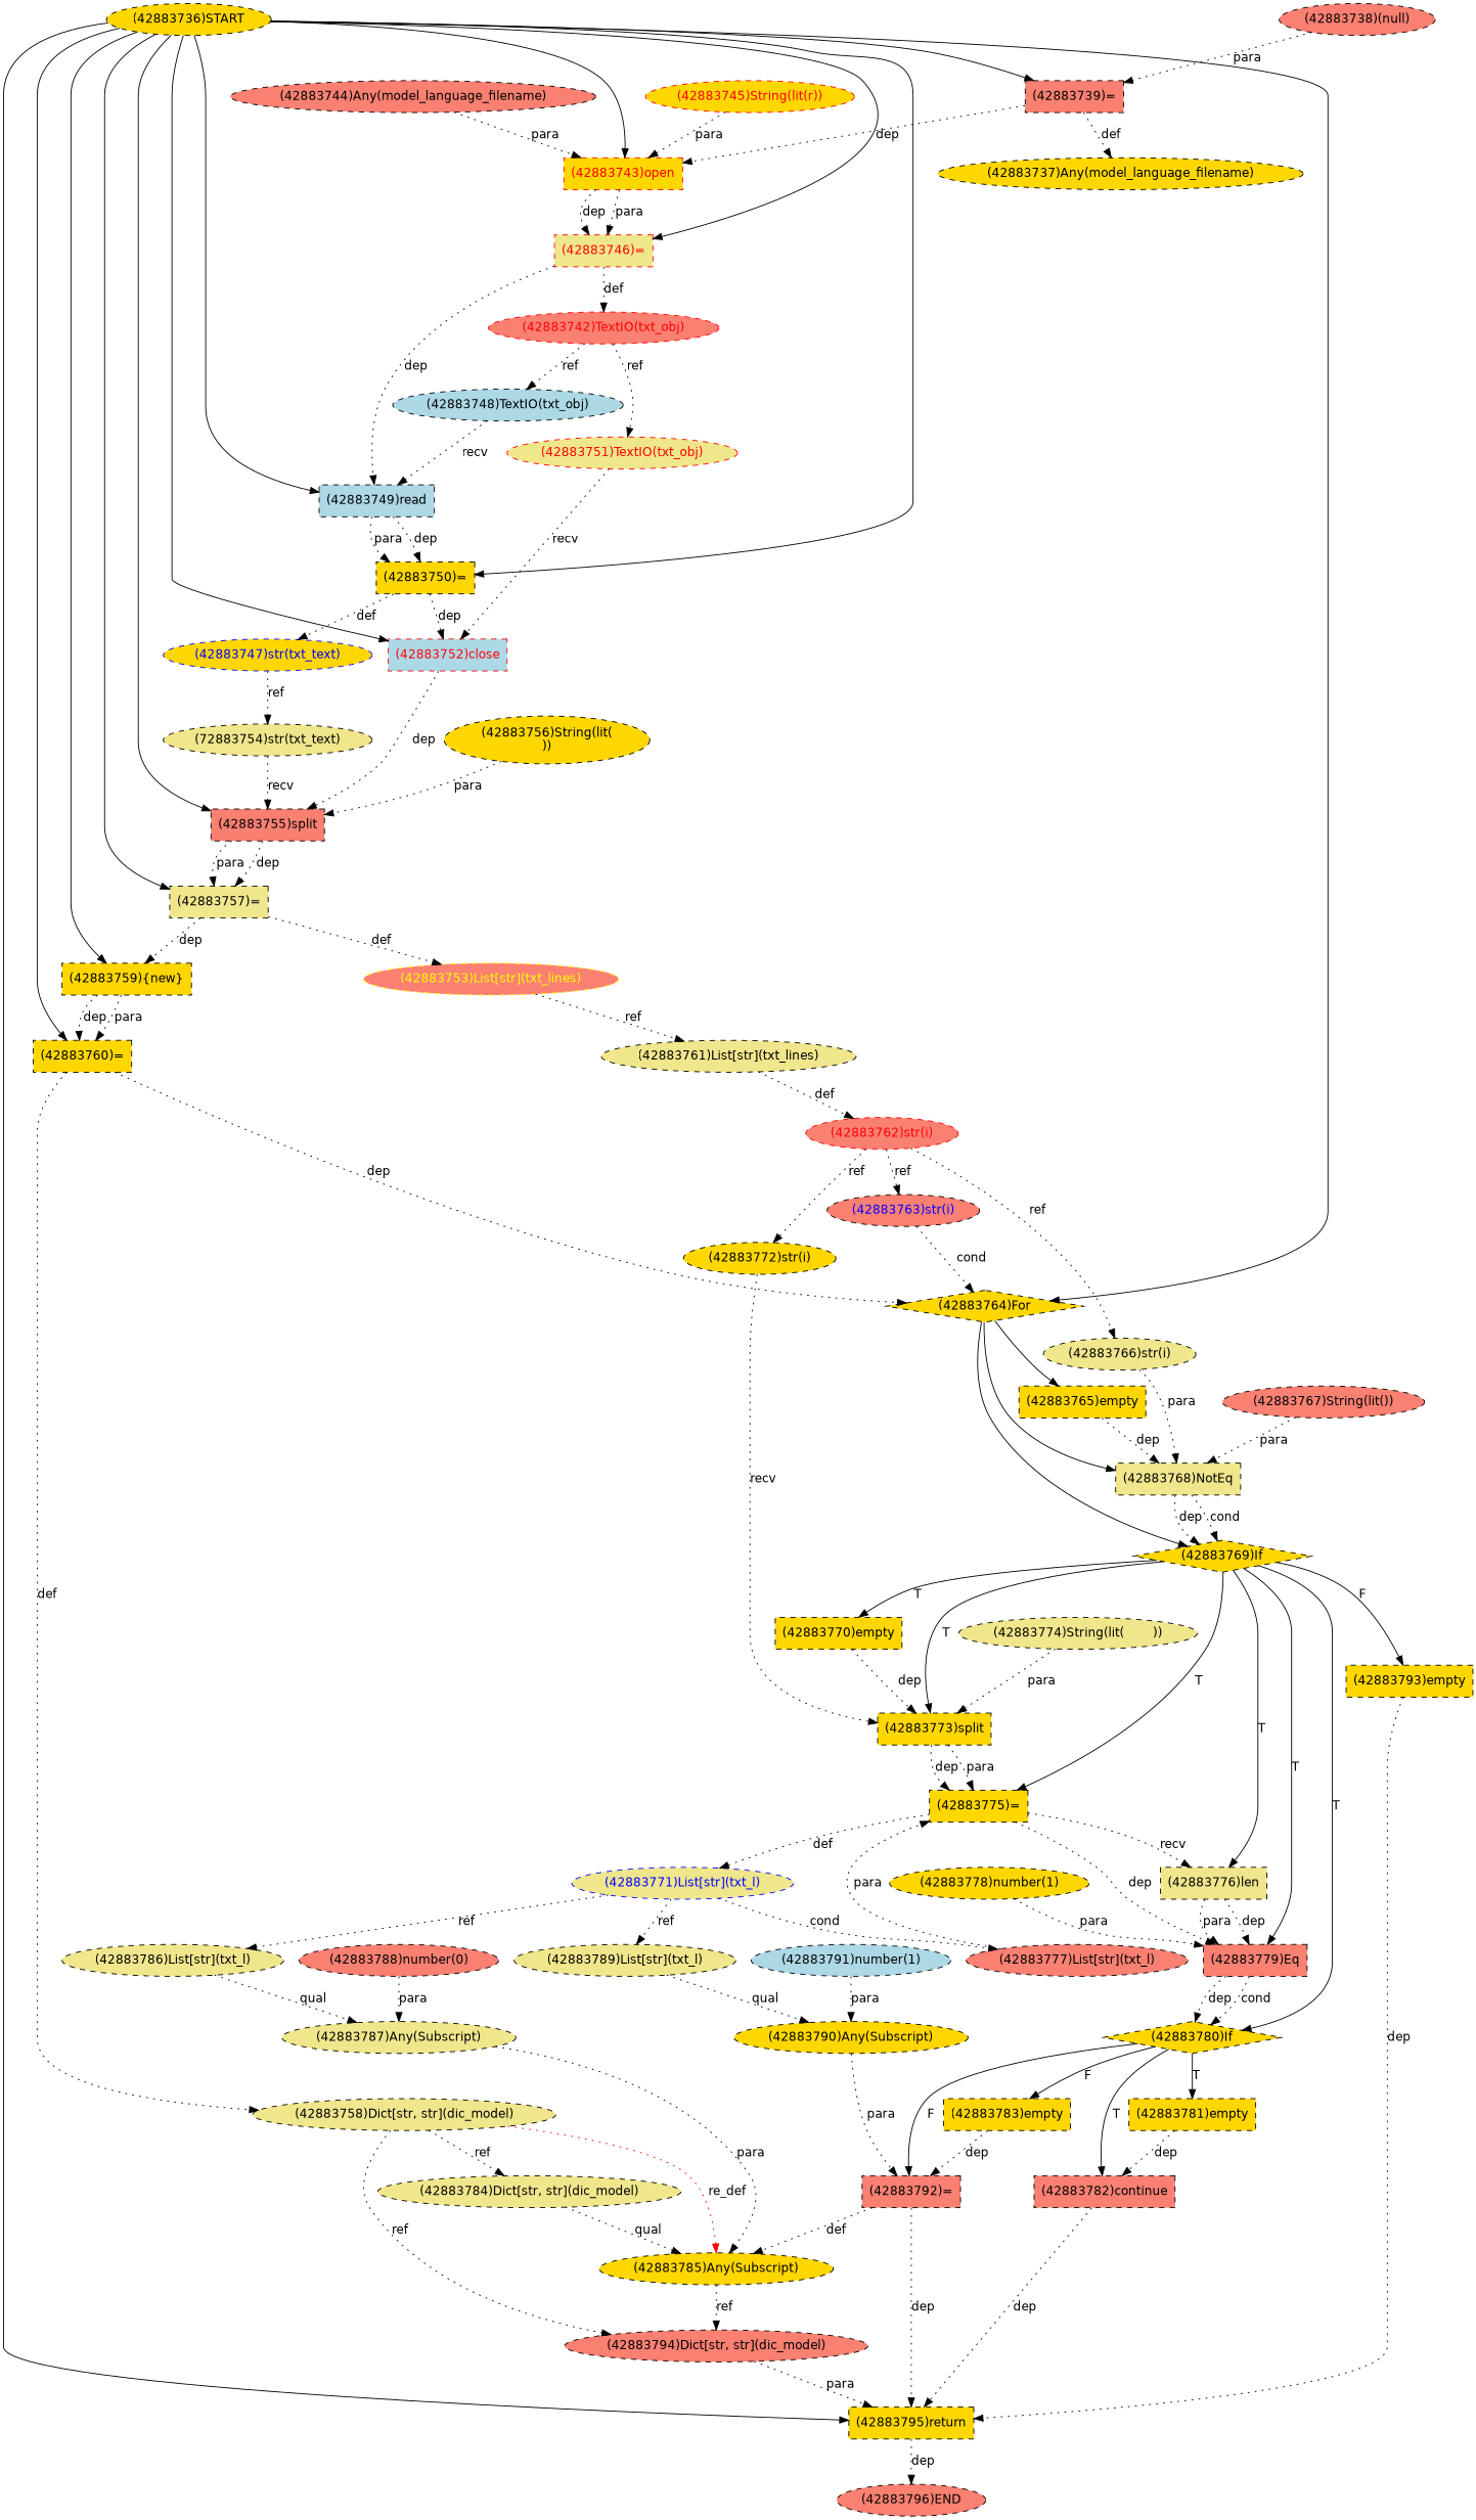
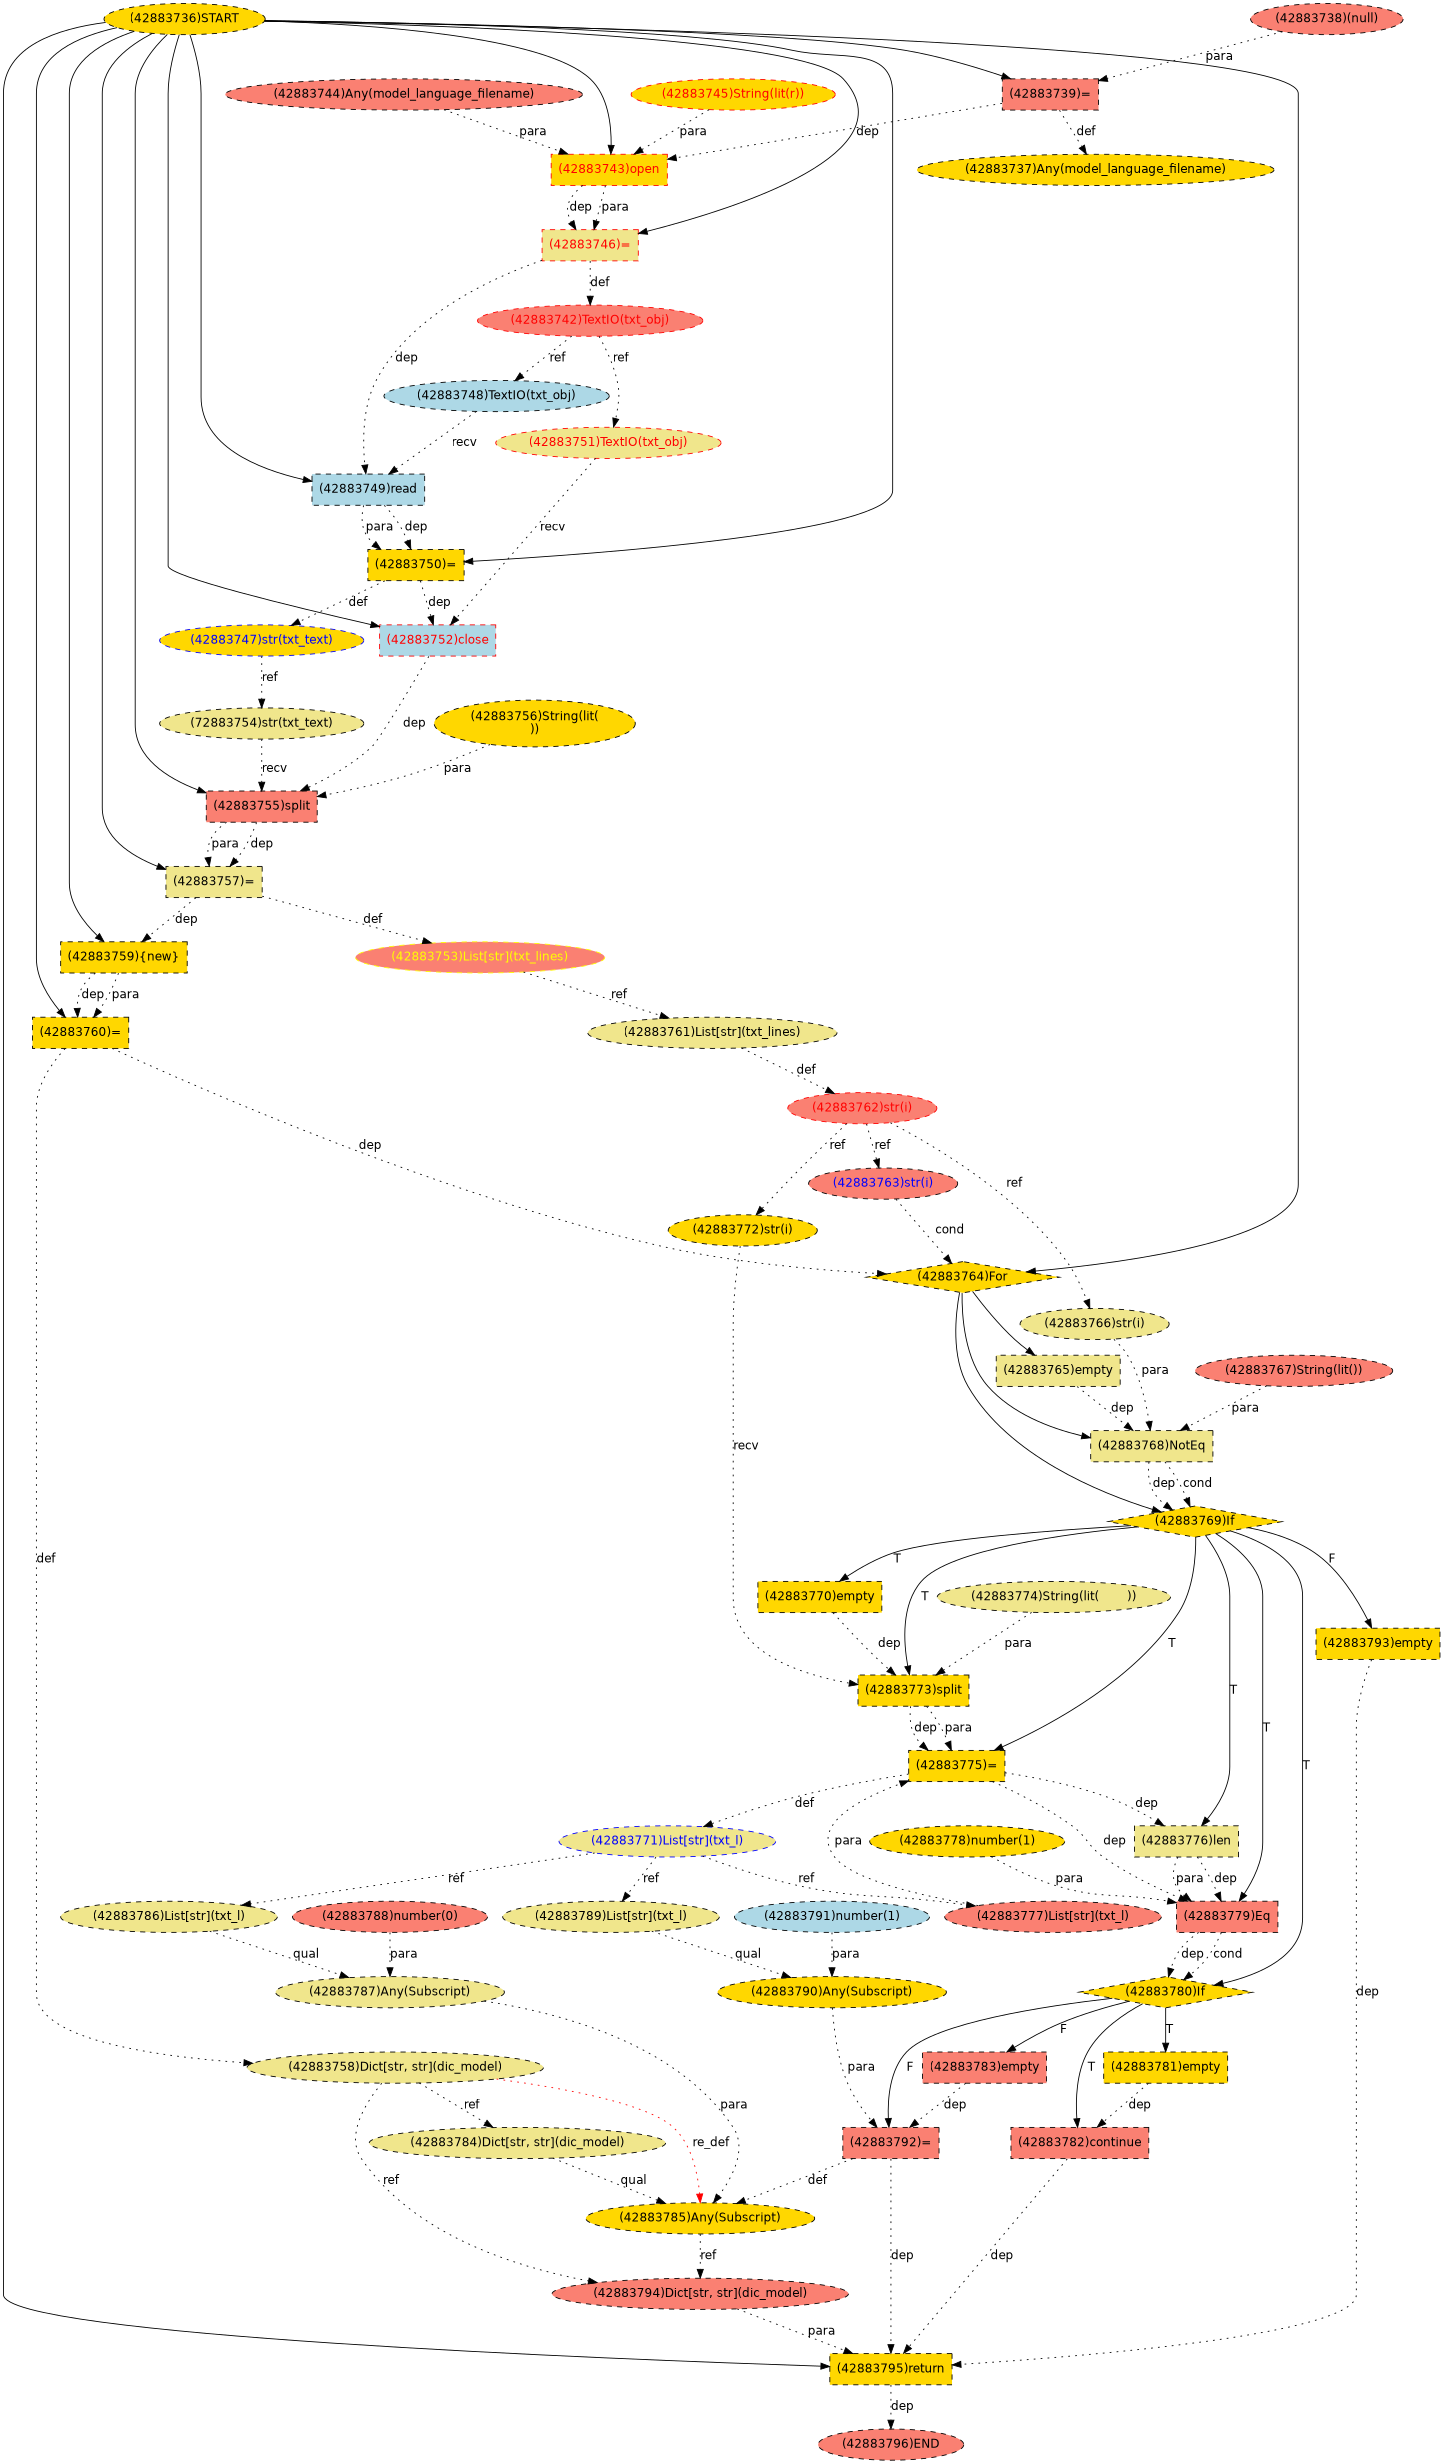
  digraph {
    fontname="DejaVu Sans"
    node [fillcolor=gold fontname="DejaVu Sans" shape=ellipse style="dashed,filled"]
    edge [fontname="DejaVu Sans" style=dotted]
    n1 [label="(42883793)empty" shape=box]
    n2 [label="(42883795)return" shape=box]
    n3 [fillcolor=salmon label="(42883796)END" shape=""]
    n4 [fillcolor=salmon label="(42883755)split" shape=box]
    n5 [fillcolor=khaki label="(42883757)=" shape=box]
    n6 [label="(42883759){new}" shape=box]
    n7 [color=yellow fillcolor=salmon fontcolor=yellow label="(42883753)List[str](txt_lines)"]
    n8 [label="(42883760)=" shape=box]
    n9 [label="(42883764)For" shape=diamond]
    n10 [color=black fillcolor=khaki fontcolor=black label="(42883758)Dict[str, str](dic_model)"]
    n11 [label="(42883737)Any(model_language_filename)"]
    n12 [fillcolor=khaki label="(42883776)len" shape=box]
    n13 [fillcolor=salmon label="(42883779)Eq" shape=box]
    n14 [label="(42883780)If" shape=diamond]
    n15 [fillcolor=khaki label="(42883774)String(lit(	))"]
    n16 [label="(42883773)split" shape=box]
    n17 [label="(42883775)=" shape=box]
    n18 [color=red fontcolor=red label="(42883745)String(lit(r))"]
    n19 [color=red fontcolor=red label="(42883743)open" shape=box]
    n20 [color=red fillcolor=khaki fontcolor=red label="(42883746)=" shape=box]
    n21 [fillcolor=khaki label="(42883766)str(i)"]
    n22 [fillcolor=khaki label="(42883768)NotEq" shape=box]
    n23 [label="(42883769)If" shape=diamond]
    n24 [fillcolor=lightblue label="(42883749)read" shape=box]
    n25 [color=red fillcolor=salmon fontcolor=red label="(42883742)TextIO(txt_obj)"]
    n26 [label="(42883750)=" shape=box]
    n27 [color=blue fontcolor=blue label="(42883747)str(txt_text)"]
    n28 [color=red fillcolor=lightblue fontcolor=red label="(42883752)close" shape=box]
    n29 [fillcolor=khaki label="(72883754)str(txt_text)"]
-   n30 [label="(42883765)empty" shape=box]
+   n30 [fillcolor=khaki label="(42883765)empty" shape=box]
    n31 [label="(42883770)empty" shape=box]
-   n32 [label="(42883783)empty" shape=box]
+   n32 [fillcolor=salmon label="(42883783)empty" shape=box]
    n33 [fillcolor=salmon label="(42883792)=" shape=box]
    n34 [label="(42883785)Any(Subscript)"]
    n35 [fillcolor=salmon label="(42883794)Dict[str, str](dic_model)"]
    n36 [fillcolor=khaki label="(42883784)Dict[str, str](dic_model)"]
    n37 [label="(42883781)empty" shape=box]
    n38 [fillcolor=salmon label="(42883782)continue" shape=box]
    n39 [label="(42883790)Any(Subscript)"]
    n40 [color=blue fillcolor=khaki fontcolor=blue label="(42883771)List[str](txt_l)"]
    n41 [fillcolor=salmon label="(42883777)List[str](txt_l)"]
    n42 [fillcolor=khaki label="(42883789)List[str](txt_l)"]
    n43 [fillcolor=khaki label="(42883786)List[str](txt_l)"]
    n44 [fillcolor=khaki label="(42883787)Any(Subscript)"]
    n45 [color=red fillcolor=khaki fontcolor=red label="(42883751)TextIO(txt_obj)"]
    n46 [fillcolor=lightblue label="(42883748)TextIO(txt_obj)"]
    n47 [fillcolor=salmon label="(42883744)Any(model_language_filename)"]
    n48 [label="(42883756)String(lit(\n))"]
    n49 [label="(42883736)START" shape=""]
    n50 [fillcolor=salmon label="(42883739)=" shape=box]
    n51 [fillcolor=lightblue label="(42883791)number(1)"]
    n52 [fillcolor=khaki label="(42883761)List[str](txt_lines)"]
    n53 [fillcolor=salmon label="(42883767)String(lit())"]
    n54 [fillcolor=salmon fontcolor=blue label="(42883763)str(i)"]
    n55 [color=red fillcolor=salmon fontcolor=red label="(42883762)str(i)"]
    n56 [label="(42883772)str(i)"]
    n57 [label="(42883778)number(1)"]
    n58 [fillcolor=salmon label="(42883788)number(0)"]
    n59 [fillcolor=salmon label="(42883738)(null)"]
    n1 -> n2 [label=dep]
    n2 -> n3 [label=dep]
    n4 -> n5 [label=dep]
    n4 -> n5 [label=para]
    n5 -> n6 [label=dep]
    n5 -> n7 [label=def]
    n6 -> n8 [label=dep]
    n6 -> n8 [label=para]
    n7 -> n52 [label=ref]
    n8 -> n9 [label=dep]
    n8 -> n10 [label=def]
    n9 -> n22 [style=solid]
    n9 -> n23 [style=solid]
    n9 -> n30 [style=solid]
    n10 -> n34 [color=red label=re_def]
    n10 -> n35 [label=ref]
    n10 -> n36 [label=ref]
    n12 -> n13 [label=dep]
    n12 -> n13 [label=para]
    n13 -> n14 [label=dep]
    n13 -> n14 [label=cond]
    n14 -> n32 [label=F style=""]
    n14 -> n33 [label=F style=""]
    n14 -> n37 [label=T style=""]
    n14 -> n38 [label=T style=""]
    n15 -> n16 [label=para]
    n16 -> n17 [label=dep]
    n16 -> n17 [label=para]
-   n17 -> n12 [label=recv]
+   n17 -> n12 [label=dep]
    n17 -> n13 [label=dep]
    n17 -> n40 [label=def]
    n18 -> n19 [label=para]
    n19 -> n20 [label=dep]
    n19 -> n20 [label=para]
    n20 -> n24 [label=dep]
    n20 -> n25 [label=def]
    n21 -> n22 [label=para]
    n22 -> n23 [label=dep]
    n22 -> n23 [label=cond]
    n23 -> n1 [label=F style=""]
    n23 -> n12 [label=T style=""]
    n23 -> n13 [label=T style=""]
    n23 -> n14 [label=T style=""]
    n23 -> n16 [label=T style=""]
    n23 -> n17 [label=T style=""]
    n23 -> n31 [label=T style=""]
    n24 -> n26 [label=dep]
    n24 -> n26 [label=para]
    n25 -> n45 [label=ref]
    n25 -> n46 [label=ref]
    n26 -> n27 [label=def]
    n26 -> n28 [label=dep]
    n27 -> n29 [label=ref]
    n28 -> n4 [label=dep]
    n29 -> n4 [label=recv]
    n30 -> n22 [label=dep]
    n31 -> n16 [label=dep]
    n32 -> n33 [label=dep]
    n33 -> n2 [label=dep]
    n33 -> n34 [label=def]
    n34 -> n35 [label=ref]
    n35 -> n2 [label=para]
    n36 -> n34 [label=qual]
    n37 -> n38 [label=dep]
    n38 -> n2 [label=dep]
    n39 -> n33 [label=para]
-   n40 -> n41 [label=cond]
+   n40 -> n41 [label=ref]
    n40 -> n42 [label=ref]
    n40 -> n43 [label=ref]
    n41 -> n17 [label=para]
    n42 -> n39 [label=qual]
    n43 -> n44 [label=qual]
    n44 -> n34 [label=para]
    n45 -> n28 [label=recv]
    n46 -> n24 [label=recv]
    n47 -> n19 [label=para]
    n48 -> n4 [label=para]
    n49 -> n2 [style=solid]
    n49 -> n4 [style=solid]
    n49 -> n5 [style=solid]
    n49 -> n6 [style=solid]
    n49 -> n8 [style=solid]
    n49 -> n9 [style=solid]
    n49 -> n19 [style=solid]
    n49 -> n20 [style=solid]
    n49 -> n24 [style=solid]
    n49 -> n26 [style=solid]
    n49 -> n28 [style=solid]
    n49 -> n50 [style=solid]
    n50 -> n11 [label=def]
    n50 -> n19 [label=dep]
    n51 -> n39 [label=para]
    n52 -> n55 [label=def]
    n53 -> n22 [label=para]
    n54 -> n9 [label=cond]
    n55 -> n21 [label=ref]
    n55 -> n54 [label=ref]
    n55 -> n56 [label=ref]
    n56 -> n16 [label=recv]
    n57 -> n13 [label=para]
    n58 -> n44 [label=para]
    n59 -> n50 [label=para]
  }
